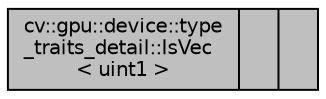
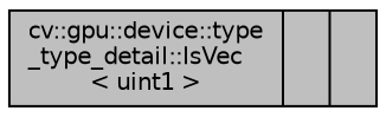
  digraph {
    rankdir=LR
-   n1 [color=black fillcolor=grey75 fontcolor=black fontname=Helvetica fontsize=10 height=0.2 label="{cv::gpu::device::type\l_traits_detail::IsVec\l\< uint1 \>\n||}" shape=record style=filled width=0.4]
+   n1 [color=black fillcolor=grey75 fontcolor=black fontname=Helvetica fontsize=10 height=0.2 label="{cv::gpu::device::type\l_type_detail::IsVec\l\< uint1 \>\n||}" shape=record style=filled width=0.4]
  }
